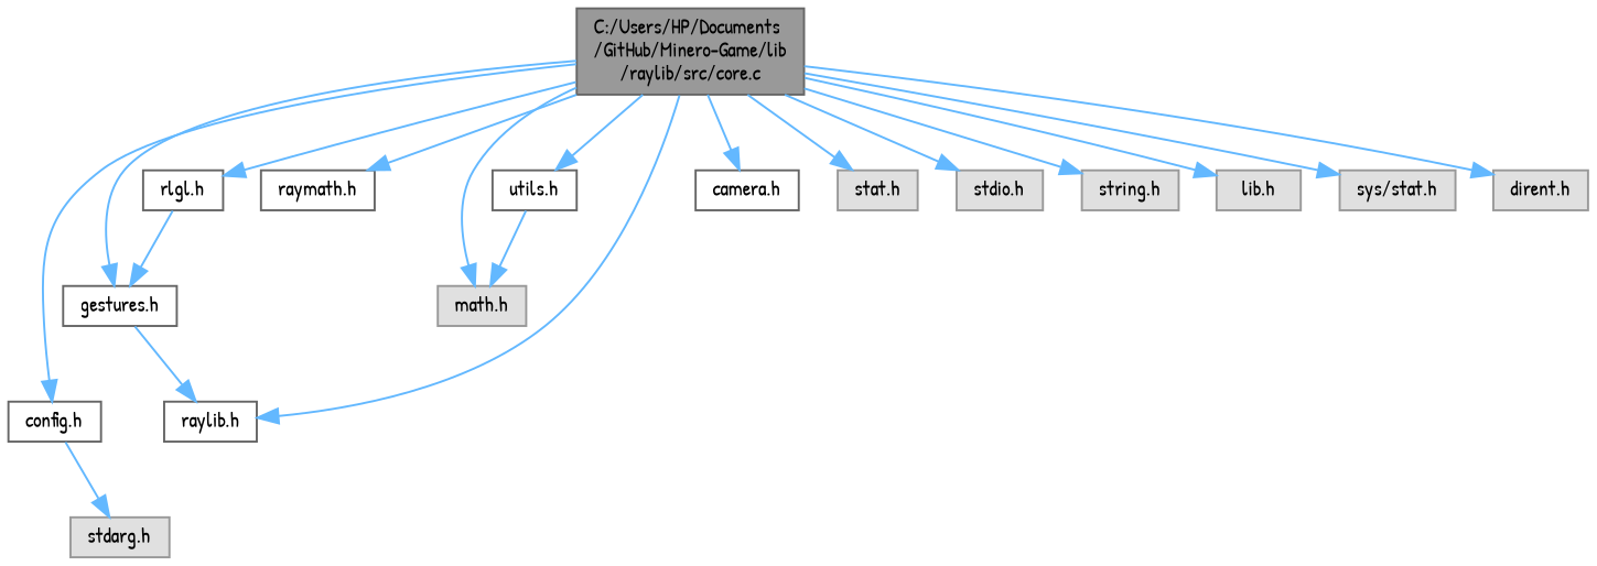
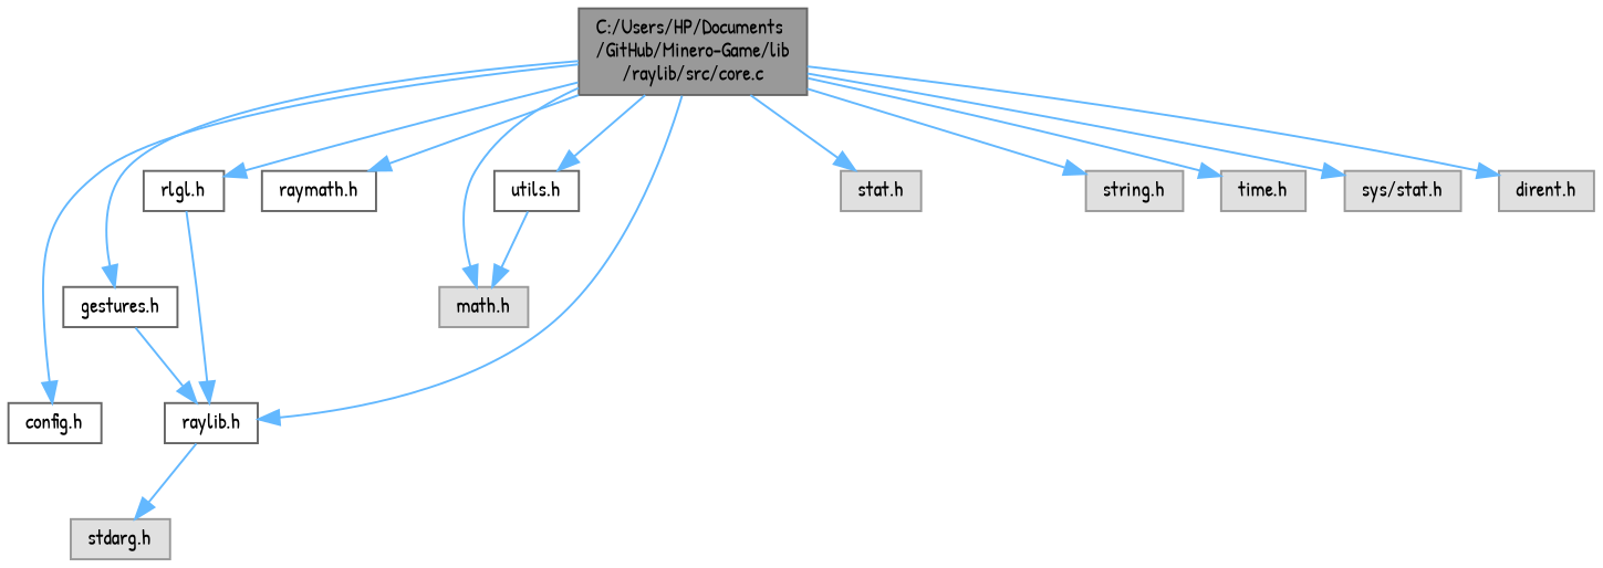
  digraph {
    fontname="Patrick Hand"
    node [color=grey60 fillcolor="#E0E0E0" fontname="Patrick Hand" fontsize=10 shape=box style=filled]
    edge [color=steelblue1 fontname="Patrick Hand" fontsize=10 labelfontname=Helvetica labelfontsize=10 style=solid]
    n1 [color=gray40 fillcolor=grey60 fontcolor=black height=0.2 label="C:/Users/HP/Documents\l/GitHub/Minero-Game/lib\l/raylib/src/core.c" width=0.4]
    n2 [color=grey40 fillcolor=white height=0.2 label="raylib.h" width=0.4]
    n3 [color=grey40 fillcolor=white height=0.2 label="config.h" width=0.4]
    n4 [color=grey40 fillcolor=white height=0.2 label="utils.h" width=0.4]
    n5 [color=grey40 fillcolor=white height=0.2 label="raymath.h" width=0.4]
    n6 [height=0.2 label="math.h" width=0.4]
    n7 [color=grey40 fillcolor=white height=0.2 label="rlgl.h" width=0.4]
    n8 [color=grey40 fillcolor=white height=0.2 label="gestures.h" width=0.4]
-   n9 [color=grey40 fillcolor=white height=0.2 label="camera.h" width=0.4]
    n10 [height=0.2 label="stat.h" width=0.4]
-   n11 [height=0.2 label="stdio.h" width=0.4]
    n12 [height=0.2 label="string.h" width=0.4]
-   n13 [height=0.2 label="lib.h" width=0.4]
+   n13 [height=0.2 label="time.h" width=0.4]
    n14 [height=0.2 label="sys/stat.h" width=0.4]
    n15 [height=0.2 label="dirent.h" width=0.4]
    n16 [height=0.2 label="stdarg.h" width=0.4]
    n1 -> n2
    n1 -> n3
    n1 -> n4
    n1 -> n5
    n1 -> n6
    n1 -> n7
    n1 -> n8
-   n1 -> n9
    n1 -> n10
-   n1 -> n11
    n1 -> n12
    n1 -> n13
    n1 -> n14
    n1 -> n15
-   n3 -> n16
+   n2 -> n16
    n4 -> n6
-   n7 -> n8
+   n7 -> n2
    n8 -> n2
  }
